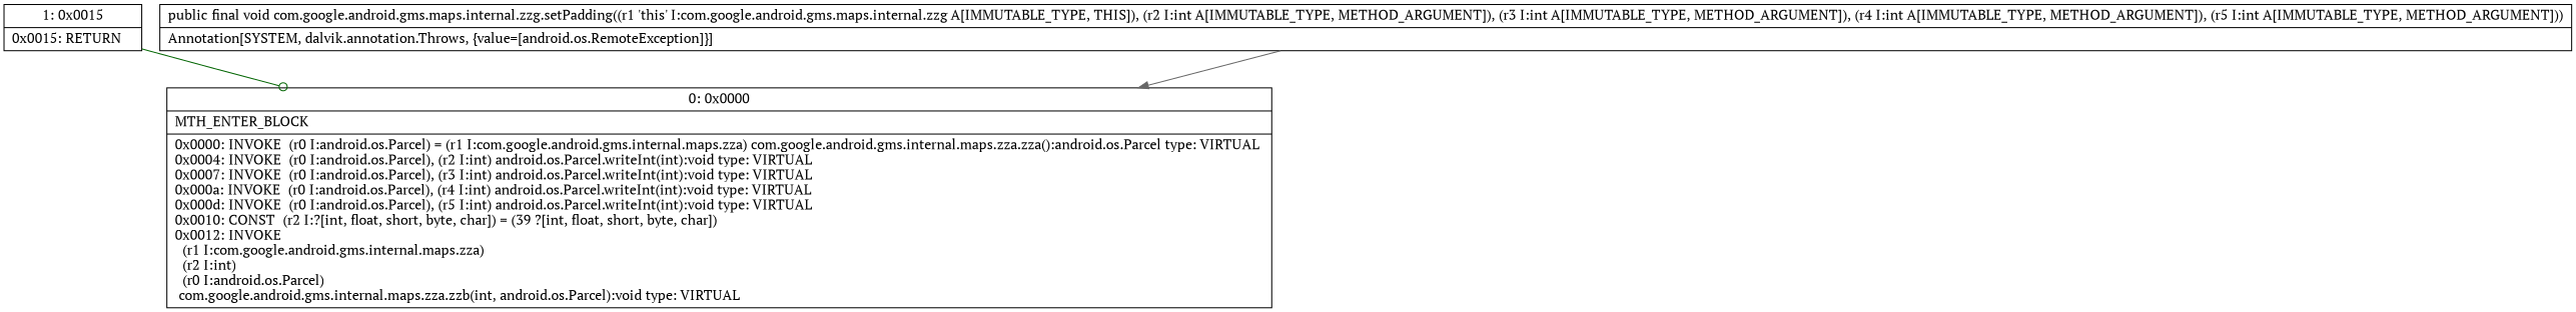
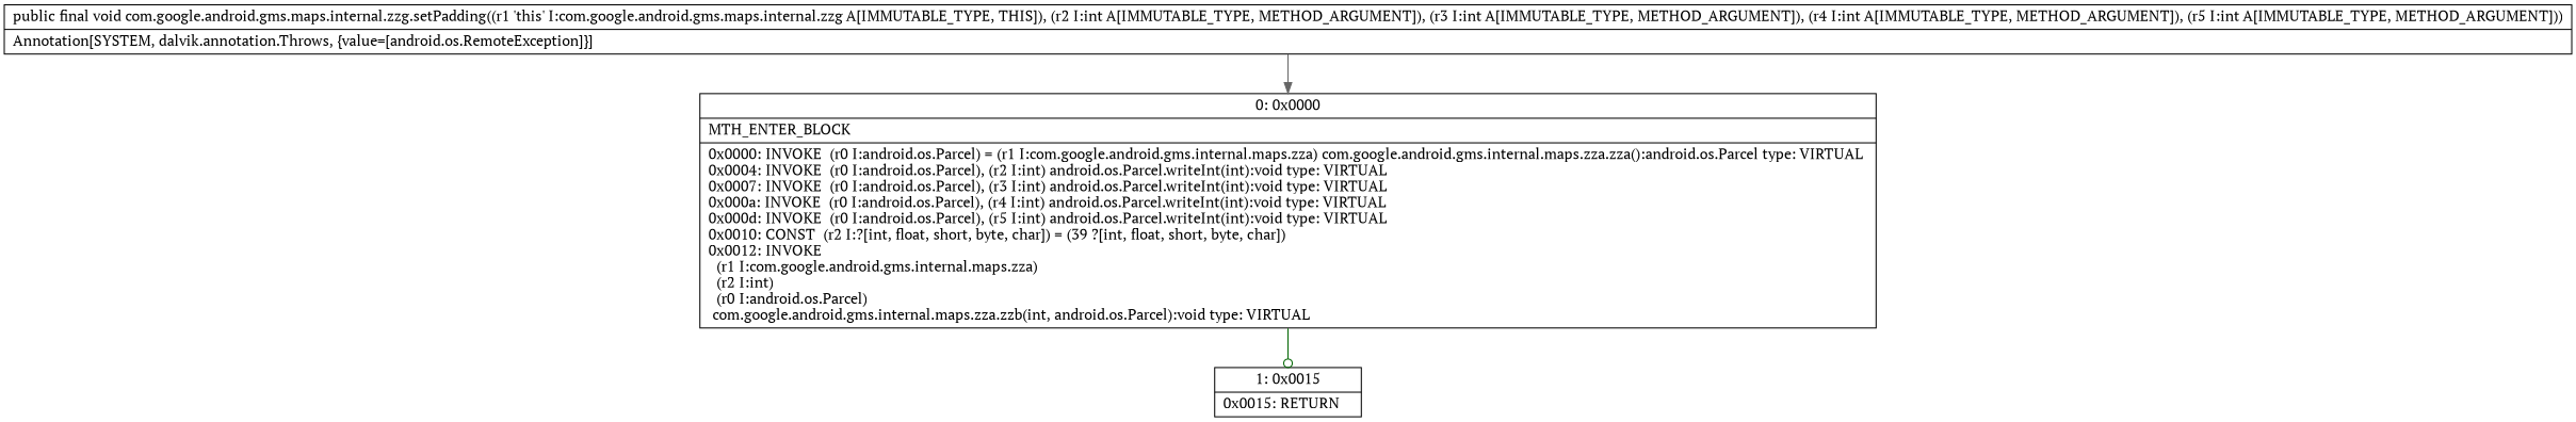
  digraph {
    fontname="PT Serif"
    node [shape=record fontname="PT Serif"]
    edge [fontname="PT Serif"]
    n1 [label="{0\:\ 0x0000|MTH_ENTER_BLOCK\l|0x0000: INVOKE  (r0 I:android.os.Parcel) = (r1 I:com.google.android.gms.internal.maps.zza) com.google.android.gms.internal.maps.zza.zza():android.os.Parcel type: VIRTUAL \l0x0004: INVOKE  (r0 I:android.os.Parcel), (r2 I:int) android.os.Parcel.writeInt(int):void type: VIRTUAL \l0x0007: INVOKE  (r0 I:android.os.Parcel), (r3 I:int) android.os.Parcel.writeInt(int):void type: VIRTUAL \l0x000a: INVOKE  (r0 I:android.os.Parcel), (r4 I:int) android.os.Parcel.writeInt(int):void type: VIRTUAL \l0x000d: INVOKE  (r0 I:android.os.Parcel), (r5 I:int) android.os.Parcel.writeInt(int):void type: VIRTUAL \l0x0010: CONST  (r2 I:?[int, float, short, byte, char]) = (39 ?[int, float, short, byte, char]) \l0x0012: INVOKE  \l  (r1 I:com.google.android.gms.internal.maps.zza)\l  (r2 I:int)\l  (r0 I:android.os.Parcel)\l com.google.android.gms.internal.maps.zza.zzb(int, android.os.Parcel):void type: VIRTUAL \l}"]
    n2 [label="{1\:\ 0x0015|0x0015: RETURN   \l}"]
    n3 [label="{public final void com.google.android.gms.maps.internal.zzg.setPadding((r1 'this' I:com.google.android.gms.maps.internal.zzg A[IMMUTABLE_TYPE, THIS]), (r2 I:int A[IMMUTABLE_TYPE, METHOD_ARGUMENT]), (r3 I:int A[IMMUTABLE_TYPE, METHOD_ARGUMENT]), (r4 I:int A[IMMUTABLE_TYPE, METHOD_ARGUMENT]), (r5 I:int A[IMMUTABLE_TYPE, METHOD_ARGUMENT]))  | Annotation[SYSTEM, dalvik.annotation.Throws, \{value=[android.os.RemoteException]\}]\l}"]
-   n2 -> n1 [color=darkgreen arrowhead=odot]
+   n1 -> n2 [color=darkgreen arrowhead=odot]
    n3 -> n1 [color=gray40 arrowhead=normal]
  }
